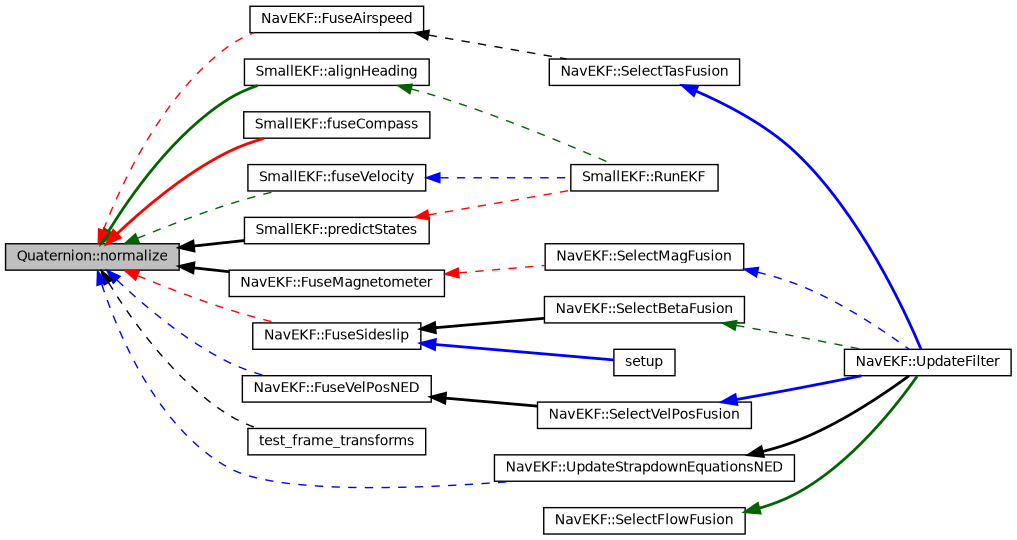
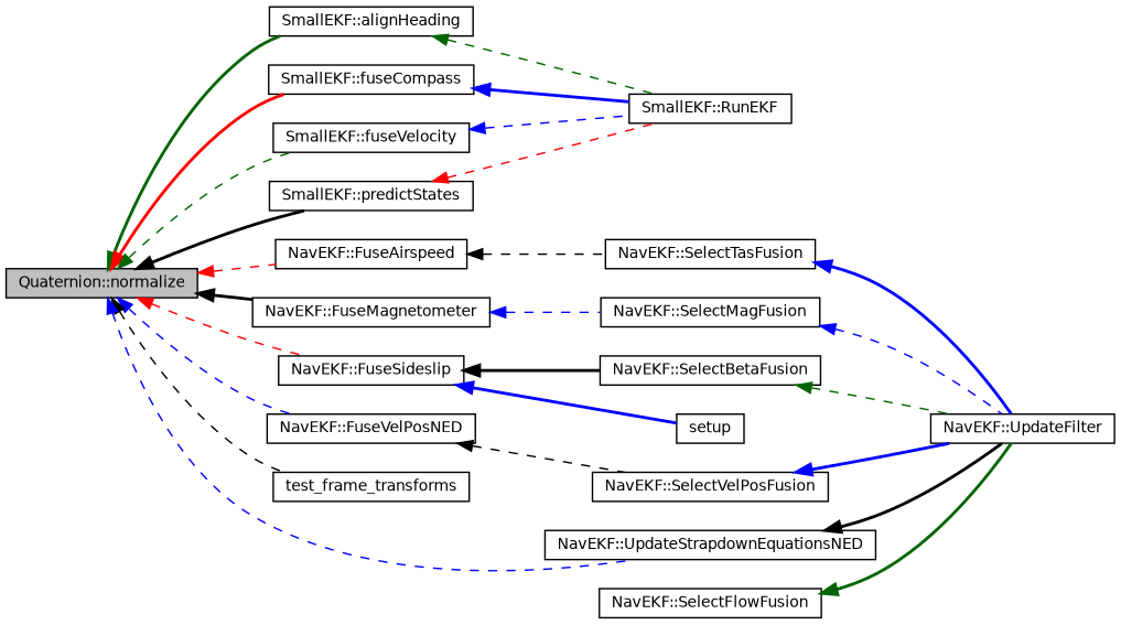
  digraph {
    rankdir=LR
    node [color=black fillcolor=white fontname=Helvetica fontsize=10 shape=record style=filled]
    edge [color=blue dir=back fontname=Helvetica fontsize=10 labelfontname=Helvetica labelfontsize=10 style=dashed]
    n1 [fillcolor=grey75 fontcolor=black height=0.2 label="Quaternion::normalize" width=0.4]
    n2 [height=0.2 label="SmallEKF::alignHeading" width=0.4]
    n3 [height=0.2 label="NavEKF::FuseAirspeed" width=0.4]
    n4 [height=0.2 label="SmallEKF::fuseCompass" width=0.4]
    n5 [height=0.2 label="NavEKF::FuseMagnetometer" width=0.4]
    n6 [height=0.2 label="NavEKF::FuseSideslip" width=0.4]
    n7 [height=0.2 label="SmallEKF::fuseVelocity" width=0.4]
    n8 [height=0.2 label="NavEKF::FuseVelPosNED" width=0.4]
    n9 [height=0.2 label="SmallEKF::predictStates" width=0.4]
    n10 [height=0.2 label=test_frame_transforms width=0.4]
    n11 [height=0.2 label="NavEKF::UpdateStrapdownEquationsNED" width=0.4]
    n12 [height=0.2 label="SmallEKF::RunEKF" width=0.4]
    n13 [height=0.2 label="NavEKF::SelectTasFusion" width=0.4]
    n14 [height=0.2 label="NavEKF::SelectMagFusion" width=0.4]
    n15 [height=0.2 label="NavEKF::SelectBetaFusion" width=0.4]
    n16 [height=0.2 label=setup width=0.4]
    n17 [height=0.2 label="NavEKF::SelectVelPosFusion" width=0.4]
    n18 [height=0.2 label="NavEKF::UpdateFilter" width=0.4]
    n19 [height=0.2 label="NavEKF::SelectFlowFusion" width=0.4]
    n1 -> n2 [color=darkgreen style=bold]
    n1 -> n3 [color=red]
    n1 -> n4 [color=red style=bold]
    n1 -> n5 [color=black style=bold]
    n1 -> n6 [color=red]
    n1 -> n7 [color=darkgreen]
    n1 -> n8
    n1 -> n9 [color=black style=bold]
    n1 -> n10 [color=black]
    n1 -> n11
    n2 -> n12 [color=darkgreen]
    n3 -> n13 [color=black]
-   n5 -> n14 [color=red]
+   n4 -> n12 [style=bold]
+   n5 -> n14
    n6 -> n15 [color=black style=bold]
    n6 -> n16 [style=bold]
    n7 -> n12
-   n8 -> n17 [color=black style=bold]
+   n8 -> n17 [color=black]
    n9 -> n12 [color=red]
    n11 -> n18 [color=black style=bold]
    n13 -> n18 [style=bold]
    n14 -> n18
    n15 -> n18 [color=darkgreen]
    n17 -> n18 [style=bold]
    n19 -> n18 [color=darkgreen style=bold]
  }
